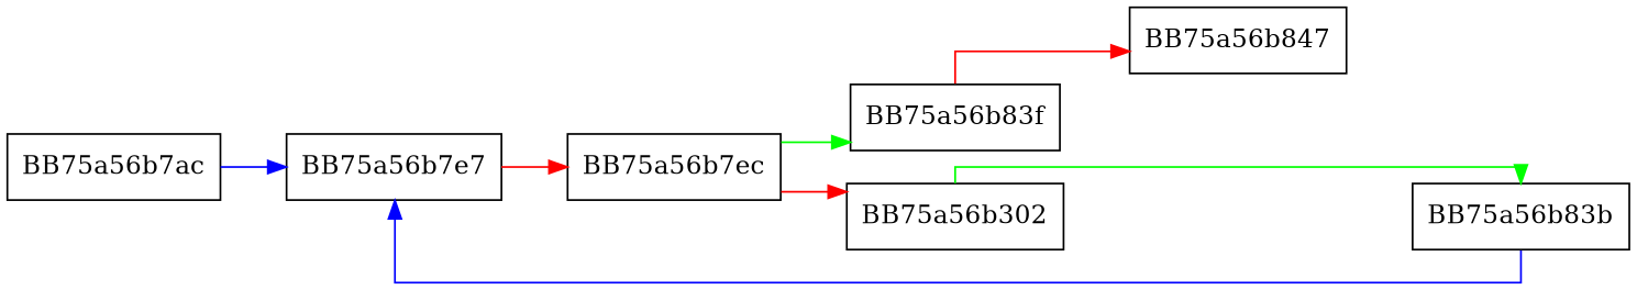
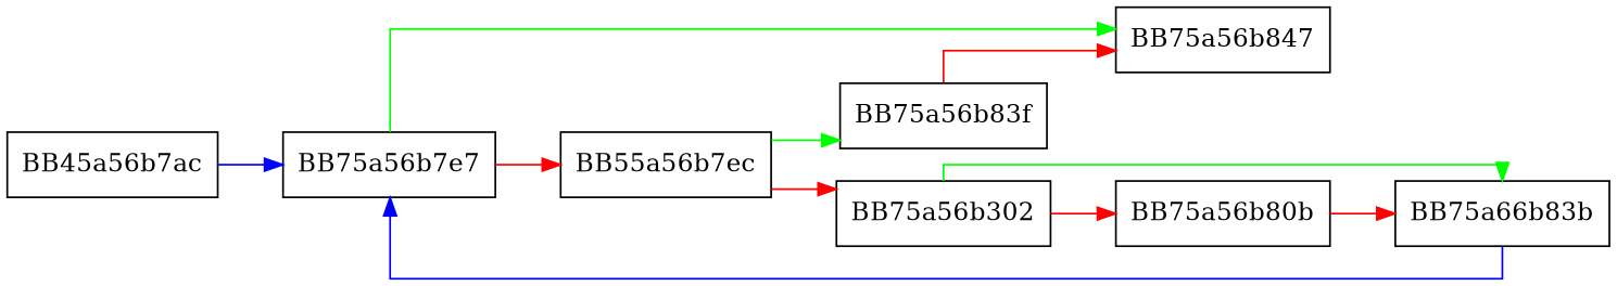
  digraph {
    rankdir=LR
    splines=ortho
    node [shape=box]
    edge [color=red]
-   BB75a56b7ac
+   BB75a56b7ac [label=BB45a56b7ac]
    BB75a56b7e7
    BB75a56b847
-   BB75a56b7ec
+   BB75a56b7ec [label=BB55a56b7ec]
    BB75a56b83f
    n6 [label=BB75a56b302]
-   BB75a56b83b
+   BB75a56b83b [label=BB75a66b83b]
+   BB75a56b80b
    BB75a56b7ac -> BB75a56b7e7 [color=blue]
+   BB75a56b7e7 -> BB75a56b847 [color=green]
    BB75a56b7e7 -> BB75a56b7ec
    BB75a56b7ec -> BB75a56b83f [color=green]
    BB75a56b7ec -> n6
    BB75a56b83f -> BB75a56b847
    n6 -> BB75a56b83b [color=green]
+   n6 -> BB75a56b80b
    BB75a56b83b -> BB75a56b7e7 [color=blue]
+   BB75a56b80b -> BB75a56b83b
  }
